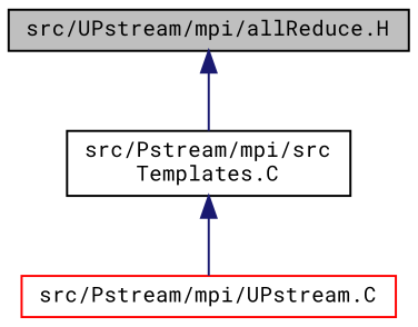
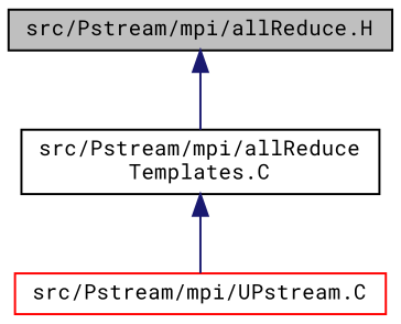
  digraph {
    fontname="Roboto Mono"
    node [color=black fontname="Roboto Mono" fontsize=10 shape=record]
    edge [color=midnightblue dir=back fontname="Roboto Mono" fontsize=10 labelfontname=FreeSans labelfontsize=10 style=solid]
-   n1 [fillcolor=grey75 fontcolor=black height=0.2 label="src/UPstream/mpi/allReduce.H" style=filled width=0.4]
-   n2 [height=0.2 label="src/Pstream/mpi/src\lTemplates.C" width=0.4]
+   n1 [fillcolor=grey75 fontcolor=black height=0.2 label="src/Pstream/mpi/allReduce.H" style=filled width=0.4]
+   n2 [height=0.2 label="src/Pstream/mpi/allReduce\lTemplates.C" width=0.4]
    n3 [color=red height=0.2 label="src/Pstream/mpi/UPstream.C" width=0.4]
    n1 -> n2
    n2 -> n3
  }
